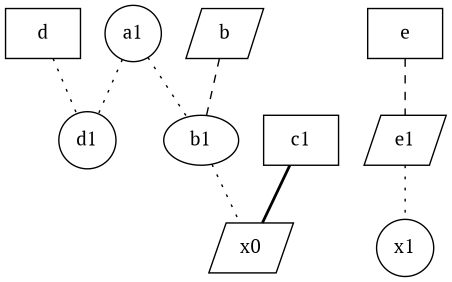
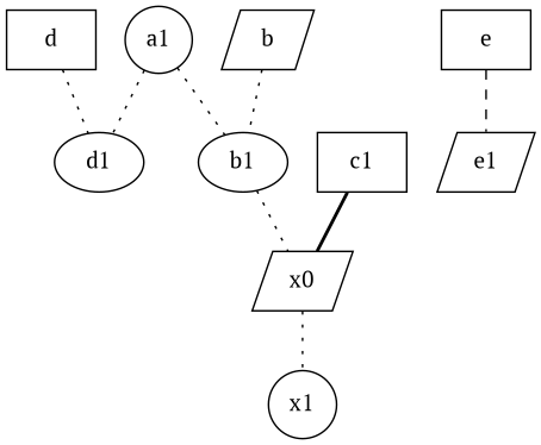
  graph {
    fontname="PT Serif"
    node [fontname="PT Serif" labelfontsize=50 shape=parallelogram]
    edge [fontname="PT Serif" style=dotted]
    a1 [shape=circle]
-   d1 [shape=circle]
+   d1 [shape=ellipse]
    b1 [shape=ellipse]
    x0
    x1 [shape=circle]
    c1 [shape=box]
    e1
    b
    d [shape=box]
    e [shape=box]
    a1 -- d1
    a1 -- b1
    b1 -- x0
    c1 -- x0 [style=bold]
-   e1 -- x1
-   b -- b1 [style=dashed]
+   x0 -- x1
+   b -- b1
    d -- d1
    e -- e1 [style=dashed]
  }
